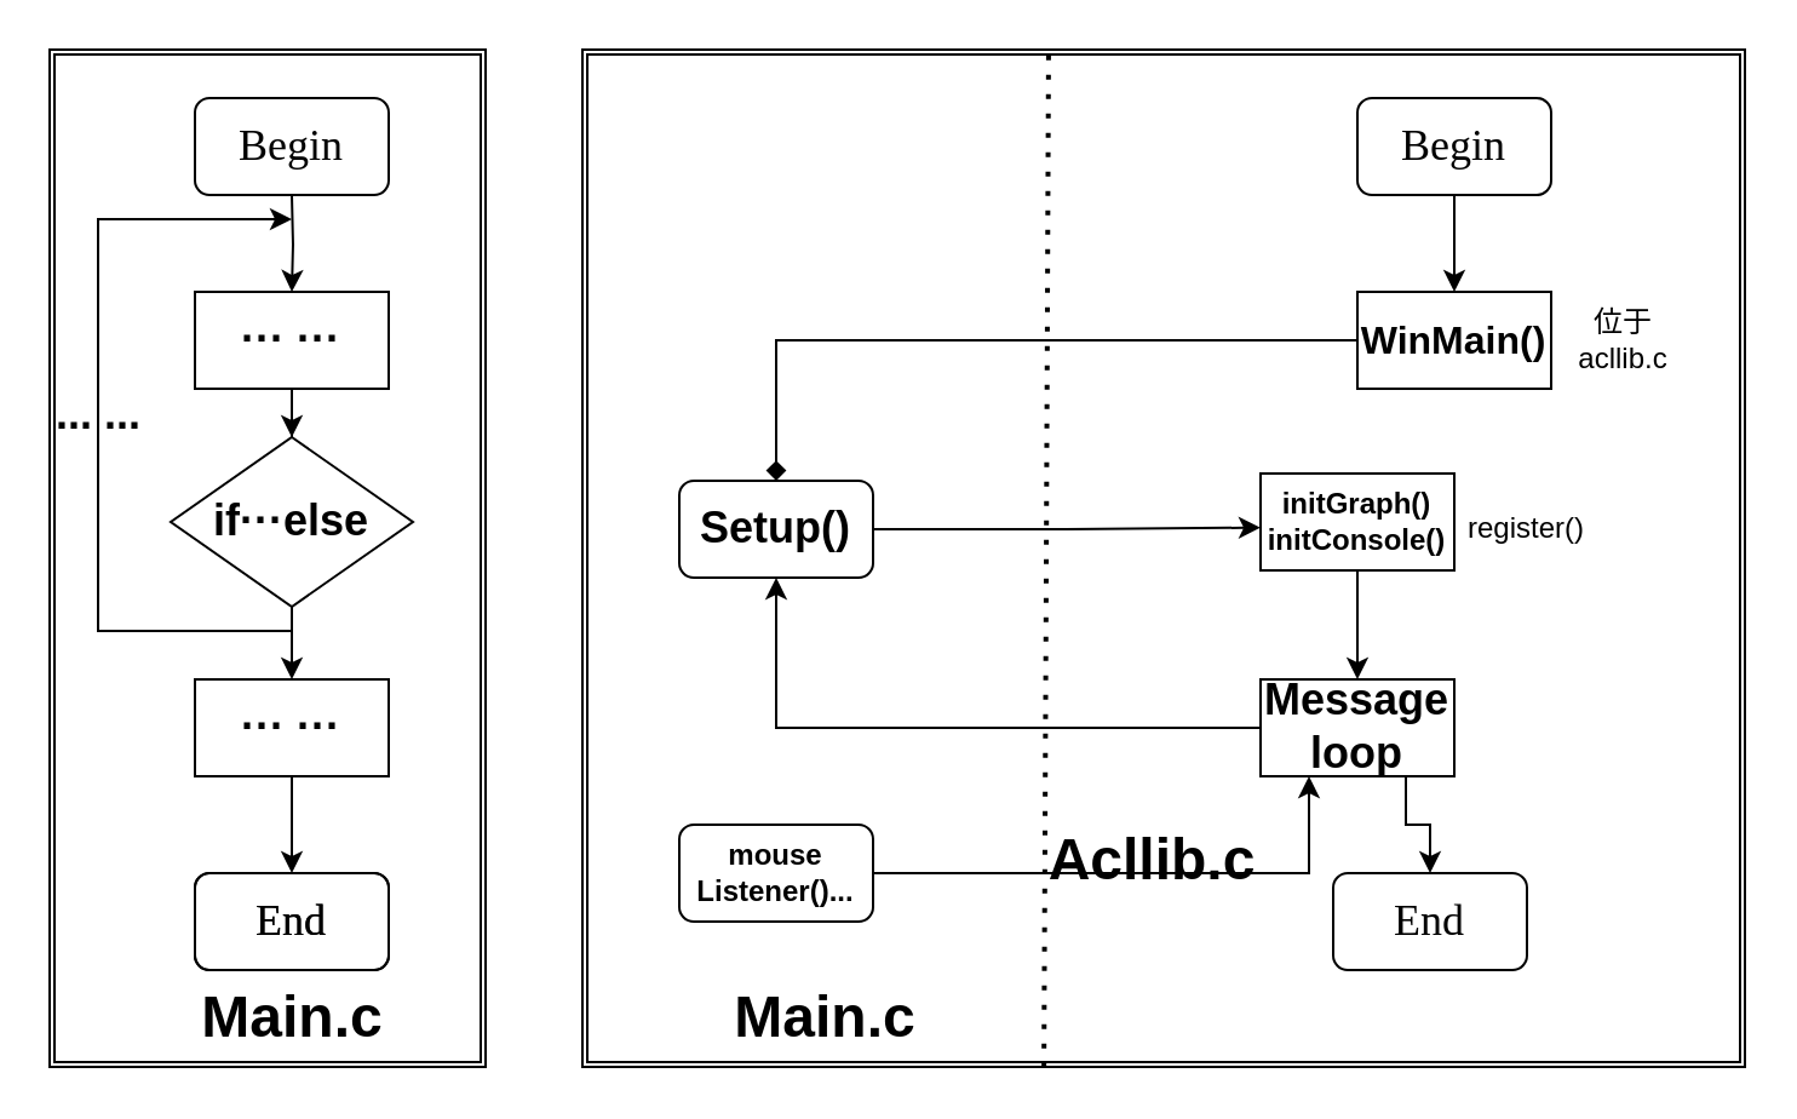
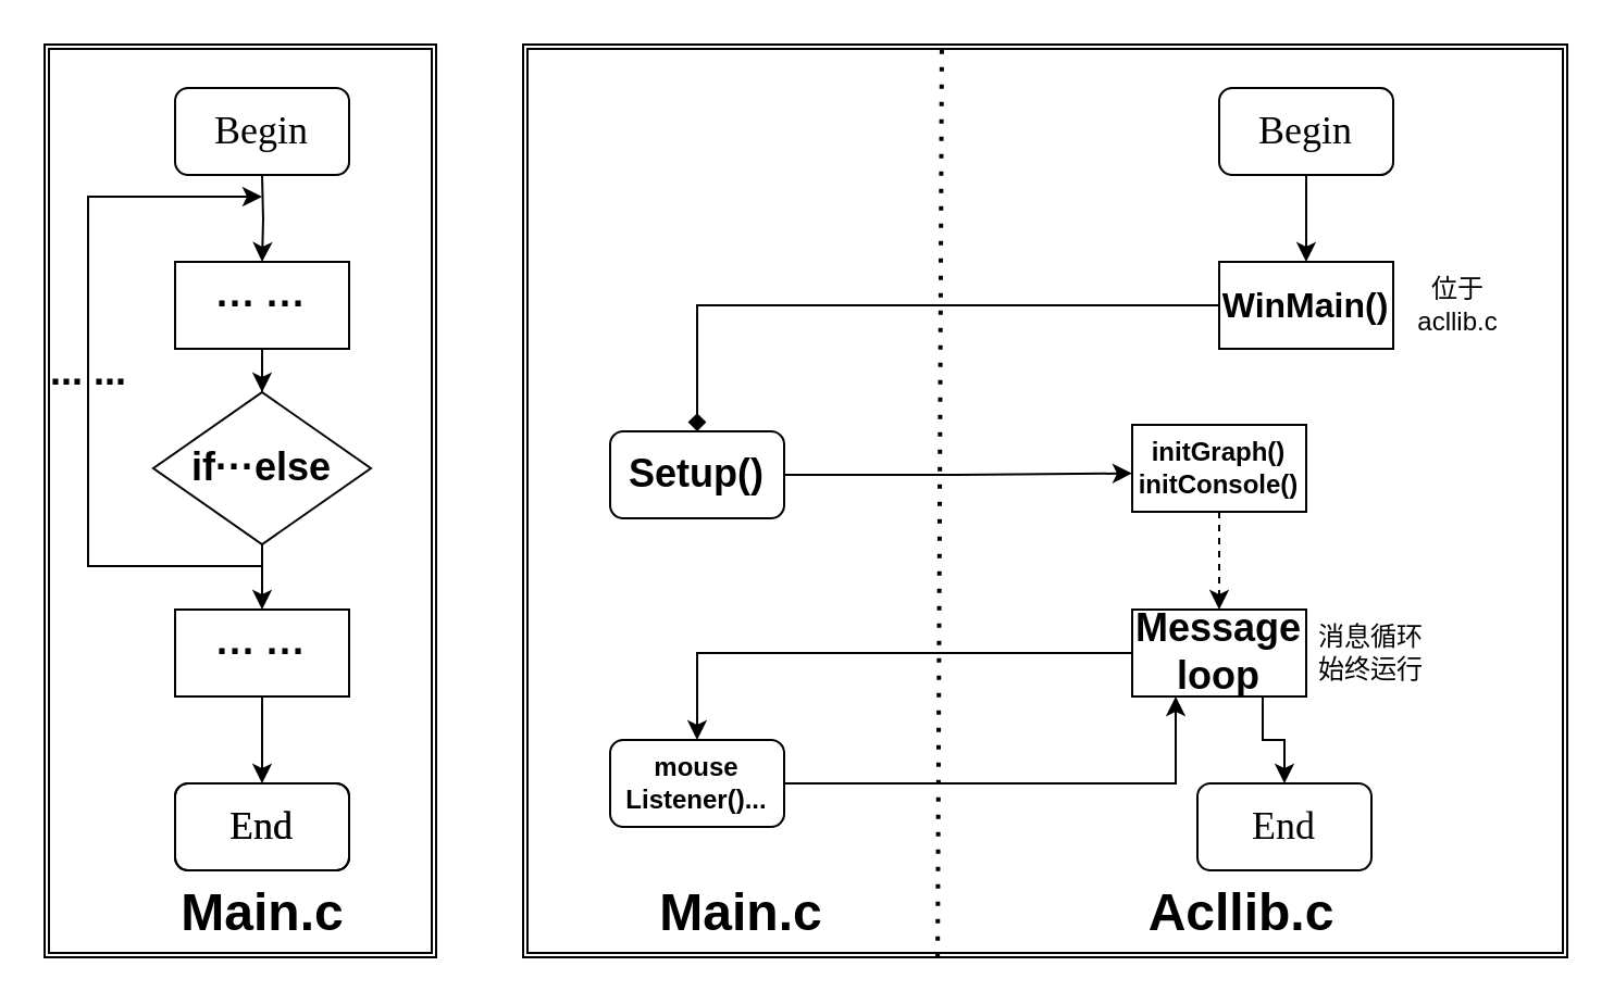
  <mxCell id="0" />
  <mxCell id="1" parent="0" />
  <mxCell id="2" value="" style="shape=ext;double=1;rounded=0;whiteSpace=wrap;html=1;fillColor=none;" parent="1" vertex="1"><mxGeometry x="20" y="20" width="180" height="420" as="geometry" /></mxCell>
  <mxCell id="3" value="" style="shape=ext;double=1;rounded=0;whiteSpace=wrap;html=1;fillColor=none;" parent="1" vertex="1"><mxGeometry x="240" y="20" width="480" height="420" as="geometry" /></mxCell>
- <mxCell id="4" value="register()" style="text;html=1;strokeColor=none;fillColor=none;align=center;verticalAlign=middle;whiteSpace=wrap;rounded=0;" parent="1" vertex="1"><mxGeometry x="600" y="203" width="60" height="30" as="geometry" /></mxCell>
  <mxCell id="5" style="edgeStyle=orthogonalEdgeStyle;rounded=0;orthogonalLoop=1;jettySize=auto;html=1;exitX=0.5;exitY=1;exitDx=0;exitDy=0;" parent="1" edge="1"><mxGeometry relative="1" as="geometry"><mxPoint x="120" y="120" as="targetPoint" /><mxPoint x="120" y="80" as="sourcePoint" /></mxGeometry></mxCell>
  <mxCell id="6" value="&lt;font style=&quot;font-size: 18px;&quot; face=&quot;Times New Roman&quot;&gt;Begin&lt;/font&gt;" style="rounded=1;whiteSpace=wrap;html=1;fillColor=none;" parent="1" vertex="1"><mxGeometry x="80" y="40" width="80" height="40" as="geometry" /></mxCell>
  <mxCell id="7" style="edgeStyle=orthogonalEdgeStyle;rounded=0;orthogonalLoop=1;jettySize=auto;html=1;exitX=0.5;exitY=1;exitDx=0;exitDy=0;" parent="1" source="8" target="10" edge="1"><mxGeometry relative="1" as="geometry"><mxPoint x="120" y="190" as="targetPoint" /></mxGeometry></mxCell>
  <mxCell id="8" value="&lt;b style=&quot;border-color: var(--border-color);&quot;&gt;&lt;font style=&quot;border-color: var(--border-color); font-size: 18px;&quot;&gt;··· ···&lt;/font&gt;&lt;/b&gt;" style="rounded=0;whiteSpace=wrap;html=1;fillColor=none;" parent="1" vertex="1"><mxGeometry x="80" y="120" width="80" height="40" as="geometry" /></mxCell>
  <mxCell id="9" style="edgeStyle=orthogonalEdgeStyle;rounded=0;orthogonalLoop=1;jettySize=auto;html=1;exitX=0.5;exitY=1;exitDx=0;exitDy=0;" parent="1" source="10" edge="1"><mxGeometry relative="1" as="geometry"><mxPoint x="120" y="280" as="targetPoint" /></mxGeometry></mxCell>
  <mxCell id="10" value="&lt;b&gt;&lt;font style=&quot;font-size: 18px;&quot;&gt;if···else&lt;/font&gt;&lt;/b&gt;" style="rhombus;whiteSpace=wrap;html=1;fillColor=none;" parent="1" vertex="1"><mxGeometry x="70" y="180" width="100" height="70" as="geometry" /></mxCell>
  <mxCell id="11" style="edgeStyle=orthogonalEdgeStyle;rounded=0;orthogonalLoop=1;jettySize=auto;html=1;exitX=0.5;exitY=1;exitDx=0;exitDy=0;entryX=0.5;entryY=0;entryDx=0;entryDy=0;" parent="1" source="12" target="13" edge="1"><mxGeometry relative="1" as="geometry" /></mxCell>
  <mxCell id="12" value="&lt;b&gt;&lt;font style=&quot;font-size: 18px;&quot;&gt;··· ···&lt;/font&gt;&lt;/b&gt;" style="rounded=0;whiteSpace=wrap;html=1;fillColor=none;" parent="1" vertex="1"><mxGeometry x="80" y="280" width="80" height="40" as="geometry" /></mxCell>
  <mxCell id="13" value="&lt;font style=&quot;font-size: 18px;&quot; face=&quot;Times New Roman&quot;&gt;End&lt;/font&gt;" style="rounded=1;whiteSpace=wrap;html=1;fillColor=none;" parent="1" vertex="1"><mxGeometry x="80" y="360" width="80" height="40" as="geometry" /></mxCell>
  <mxCell id="14" value="" style="endArrow=classic;html=1;rounded=0;" parent="1" edge="1"><mxGeometry width="50" height="50" relative="1" as="geometry"><mxPoint x="120" y="260" as="sourcePoint" /><mxPoint x="120" y="90" as="targetPoint" /><Array as="points"><mxPoint x="40" y="260" /><mxPoint x="40" y="90" /></Array></mxGeometry></mxCell>
  <mxCell id="15" value="... ..." style="edgeLabel;html=1;align=center;verticalAlign=middle;resizable=0;points=[];labelBackgroundColor=none;fontStyle=1;fontSize=18;" parent="14" vertex="1" connectable="0"><mxGeometry x="0.03" y="1" relative="1" as="geometry"><mxPoint as="offset" /></mxGeometry></mxCell>
  <mxCell id="16" style="edgeStyle=orthogonalEdgeStyle;rounded=0;orthogonalLoop=1;jettySize=auto;html=1;exitX=0.5;exitY=1;exitDx=0;exitDy=0;" parent="1" source="17" edge="1"><mxGeometry relative="1" as="geometry"><mxPoint x="600" y="120" as="targetPoint" /></mxGeometry></mxCell>
  <mxCell id="17" value="&lt;font style=&quot;font-size: 18px;&quot; face=&quot;Times New Roman&quot;&gt;Begin&lt;/font&gt;" style="rounded=1;whiteSpace=wrap;html=1;fillColor=none;" parent="1" vertex="1"><mxGeometry x="560" y="40" width="80" height="40" as="geometry" /></mxCell>
  <mxCell id="18" style="edgeStyle=orthogonalEdgeStyle;rounded=0;orthogonalLoop=1;jettySize=auto;html=1;exitX=0;exitY=0.5;exitDx=0;exitDy=0;entryX=0.5;entryY=0;entryDx=0;entryDy=0;endArrow=diamond;" edge="1" parent="1" source="19" target="22"><mxGeometry relative="1" as="geometry" /></mxCell>
  <mxCell id="19" value="&lt;b&gt;&lt;font style=&quot;font-size: 16px;&quot;&gt;WinMain()&lt;/font&gt;&lt;/b&gt;" style="rounded=0;whiteSpace=wrap;html=1;fillColor=none;" parent="1" vertex="1"><mxGeometry x="560" y="120" width="80" height="40" as="geometry" /></mxCell>
  <mxCell id="20" value="位于acllib.c" style="text;html=1;strokeColor=none;fillColor=none;align=center;verticalAlign=middle;whiteSpace=wrap;rounded=0;" parent="1" vertex="1"><mxGeometry x="640" y="125" width="60" height="30" as="geometry" /></mxCell>
  <mxCell id="21" style="edgeStyle=orthogonalEdgeStyle;rounded=0;orthogonalLoop=1;jettySize=auto;html=1;exitX=1;exitY=0.5;exitDx=0;exitDy=0;" parent="1" source="22" edge="1"><mxGeometry relative="1" as="geometry"><mxPoint x="520" y="217.333" as="targetPoint" /></mxGeometry></mxCell>
  <mxCell id="22" value="&lt;span style=&quot;font-size: 18px;&quot;&gt;&lt;b&gt;Setup()&lt;/b&gt;&lt;/span&gt;" style="whiteSpace=wrap;html=1;fillColor=none;rounded=1;" parent="1" vertex="1"><mxGeometry x="280" y="198" width="80" height="40" as="geometry" /></mxCell>
- <mxCell id="23" style="edgeStyle=orthogonalEdgeStyle;rounded=0;orthogonalLoop=1;jettySize=auto;html=1;exitX=0.5;exitY=1;exitDx=0;exitDy=0;entryX=0.5;entryY=0;entryDx=0;entryDy=0;" parent="1" source="24" target="27" edge="1"><mxGeometry relative="1" as="geometry"><mxPoint x="520" y="280" as="targetPoint" /></mxGeometry></mxCell>
+ <mxCell id="23" style="edgeStyle=orthogonalEdgeStyle;rounded=0;orthogonalLoop=1;jettySize=auto;html=1;exitX=0.5;exitY=1;exitDx=0;exitDy=0;entryX=0.5;entryY=0;entryDx=0;entryDy=0;dashed=1;" parent="1" source="24" target="27" edge="1"><mxGeometry relative="1" as="geometry"><mxPoint x="520" y="280" as="targetPoint" /></mxGeometry></mxCell>
  <mxCell id="24" value="&lt;font style=&quot;border-color: var(--border-color); font-size: 12px;&quot;&gt;&lt;span style=&quot;&quot;&gt;&lt;b&gt;initGraph()&lt;br&gt;initConsole()&lt;/b&gt;&lt;/span&gt;&lt;br&gt;&lt;/font&gt;&lt;span style=&quot;border-color: var(--border-color);&quot;&gt;&lt;/span&gt;" style="rounded=0;whiteSpace=wrap;html=1;fillColor=none;" parent="1" vertex="1"><mxGeometry x="520" y="195" width="80" height="40" as="geometry" /></mxCell>
- <mxCell id="25" style="edgeStyle=orthogonalEdgeStyle;rounded=0;orthogonalLoop=1;jettySize=auto;html=1;exitX=0;exitY=0.5;exitDx=0;exitDy=0;" parent="1" source="27" target="22" edge="1"><mxGeometry relative="1" as="geometry" /></mxCell>
+ <mxCell id="25" style="edgeStyle=orthogonalEdgeStyle;rounded=0;orthogonalLoop=1;jettySize=auto;html=1;exitX=0;exitY=0.5;exitDx=0;exitDy=0;entryX=0.5;entryY=0;entryDx=0;entryDy=0;" parent="1" source="27" target="34" edge="1"><mxGeometry relative="1" as="geometry" /></mxCell>
  <mxCell id="26" style="edgeStyle=orthogonalEdgeStyle;rounded=0;orthogonalLoop=1;jettySize=auto;html=1;exitX=0.75;exitY=1;exitDx=0;exitDy=0;entryX=0.5;entryY=0;entryDx=0;entryDy=0;" edge="1" parent="1" source="27" target="36"><mxGeometry relative="1" as="geometry" /></mxCell>
  <mxCell id="27" value="&lt;b style=&quot;border-color: var(--border-color);&quot;&gt;&lt;font style=&quot;border-color: var(--border-color); font-size: 18px;&quot;&gt;Message loop&lt;/font&gt;&lt;/b&gt;" style="rounded=0;whiteSpace=wrap;html=1;fillColor=none;" parent="1" vertex="1"><mxGeometry x="520" y="280" width="80" height="40" as="geometry" /></mxCell>
+ <mxCell id="28" value="消息循环&lt;br&gt;始终运行" style="text;html=1;strokeColor=none;fillColor=none;align=center;verticalAlign=middle;whiteSpace=wrap;rounded=0;" parent="1" vertex="1"><mxGeometry x="600" y="285" width="60" height="30" as="geometry" /></mxCell>
  <mxCell id="29" value="" style="endArrow=none;dashed=1;html=1;dashPattern=1 3;strokeWidth=2;rounded=0;entryX=0.401;entryY=0.001;entryDx=0;entryDy=0;entryPerimeter=0;exitX=0.397;exitY=1.001;exitDx=0;exitDy=0;exitPerimeter=0;" parent="1" source="3" target="3" edge="1"><mxGeometry width="50" height="50" relative="1" as="geometry"><mxPoint x="430" y="380" as="sourcePoint" /><mxPoint x="430" y="40" as="targetPoint" /></mxGeometry></mxCell>
  <mxCell id="30" value="Main.c" style="text;strokeColor=none;fillColor=none;html=1;fontSize=24;fontStyle=1;verticalAlign=middle;align=center;" parent="1" vertex="1"><mxGeometry x="290" y="400" width="100" height="40" as="geometry" /></mxCell>
- <mxCell id="31" value="Acllib.c" style="text;strokeColor=none;fillColor=none;html=1;fontSize=24;fontStyle=1;verticalAlign=middle;align=center;" parent="1" vertex="1"><mxGeometry x="425" y="335" width="100" height="40" as="geometry" /></mxCell>
+ <mxCell id="31" value="Acllib.c" style="text;strokeColor=none;fillColor=none;html=1;fontSize=24;fontStyle=1;verticalAlign=middle;align=center;" parent="1" vertex="1"><mxGeometry x="520" y="400" width="100" height="40" as="geometry" /></mxCell>
  <mxCell id="32" value="Main.c" style="text;strokeColor=none;fillColor=none;html=1;fontSize=24;fontStyle=1;verticalAlign=middle;align=center;" parent="1" vertex="1"><mxGeometry x="70" y="400" width="100" height="40" as="geometry" /></mxCell>
  <mxCell id="33" style="edgeStyle=orthogonalEdgeStyle;rounded=0;orthogonalLoop=1;jettySize=auto;html=1;exitX=1;exitY=0.5;exitDx=0;exitDy=0;" parent="1" source="34" edge="1"><mxGeometry relative="1" as="geometry"><mxPoint x="540" y="320" as="targetPoint" /><Array as="points"><mxPoint x="540" y="360" /><mxPoint x="540" y="320" /></Array></mxGeometry></mxCell>
  <mxCell id="34" value="&lt;b&gt;mouse&lt;br&gt;Listener()...&lt;/b&gt;" style="whiteSpace=wrap;html=1;fillColor=none;rounded=1;" parent="1" vertex="1"><mxGeometry x="280" y="340" width="80" height="40" as="geometry" /></mxCell>
  <mxCell id="35" value="&lt;font style=&quot;font-size: 18px;&quot; face=&quot;Times New Roman&quot;&gt;End&lt;/font&gt;" style="rounded=1;whiteSpace=wrap;html=1;fillColor=none;" vertex="1" parent="1"><mxGeometry x="80" y="360" width="80" height="40" as="geometry" /></mxCell>
  <mxCell id="36" value="&lt;font style=&quot;font-size: 18px;&quot; face=&quot;Times New Roman&quot;&gt;End&lt;/font&gt;" style="rounded=1;whiteSpace=wrap;html=1;fillColor=none;" vertex="1" parent="1"><mxGeometry x="550" y="360" width="80" height="40" as="geometry" /></mxCell>
